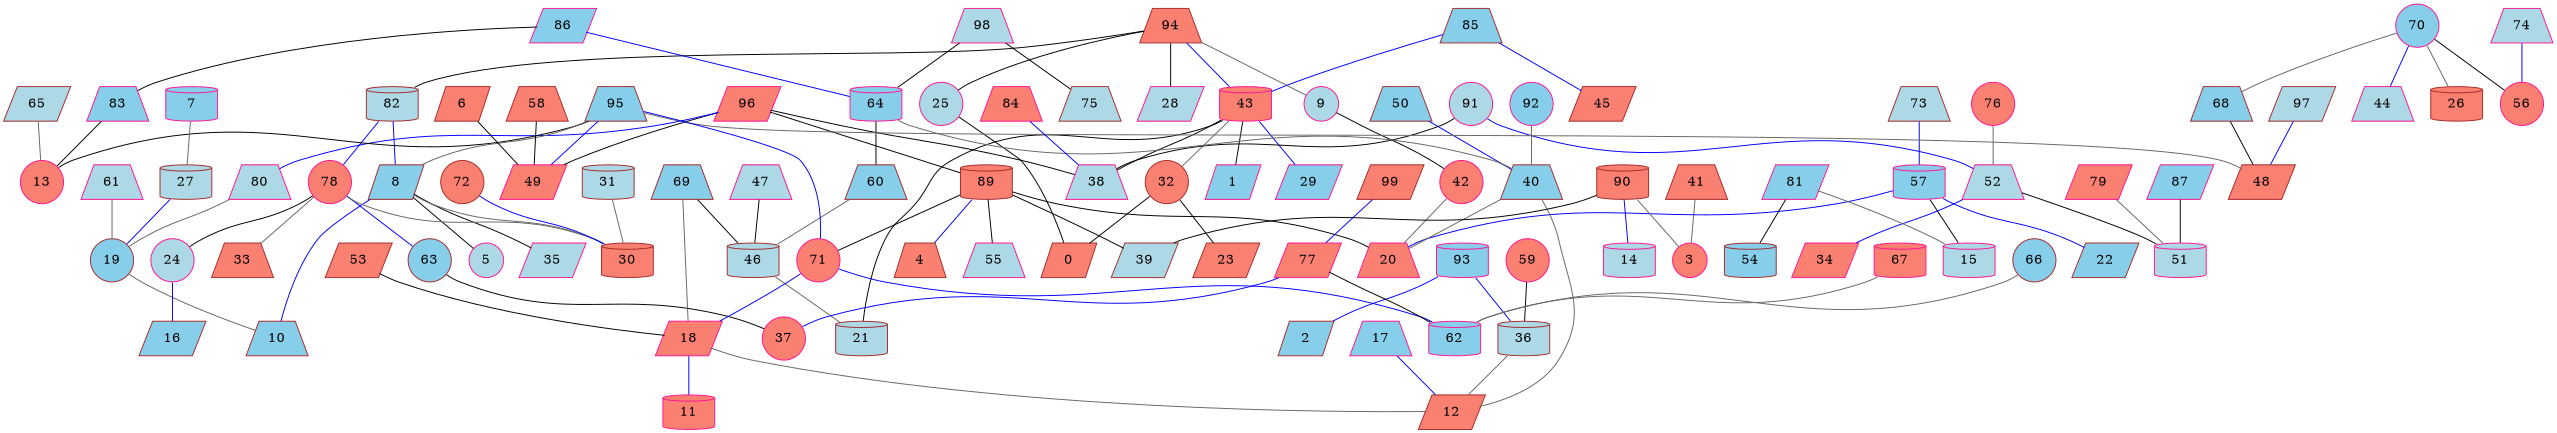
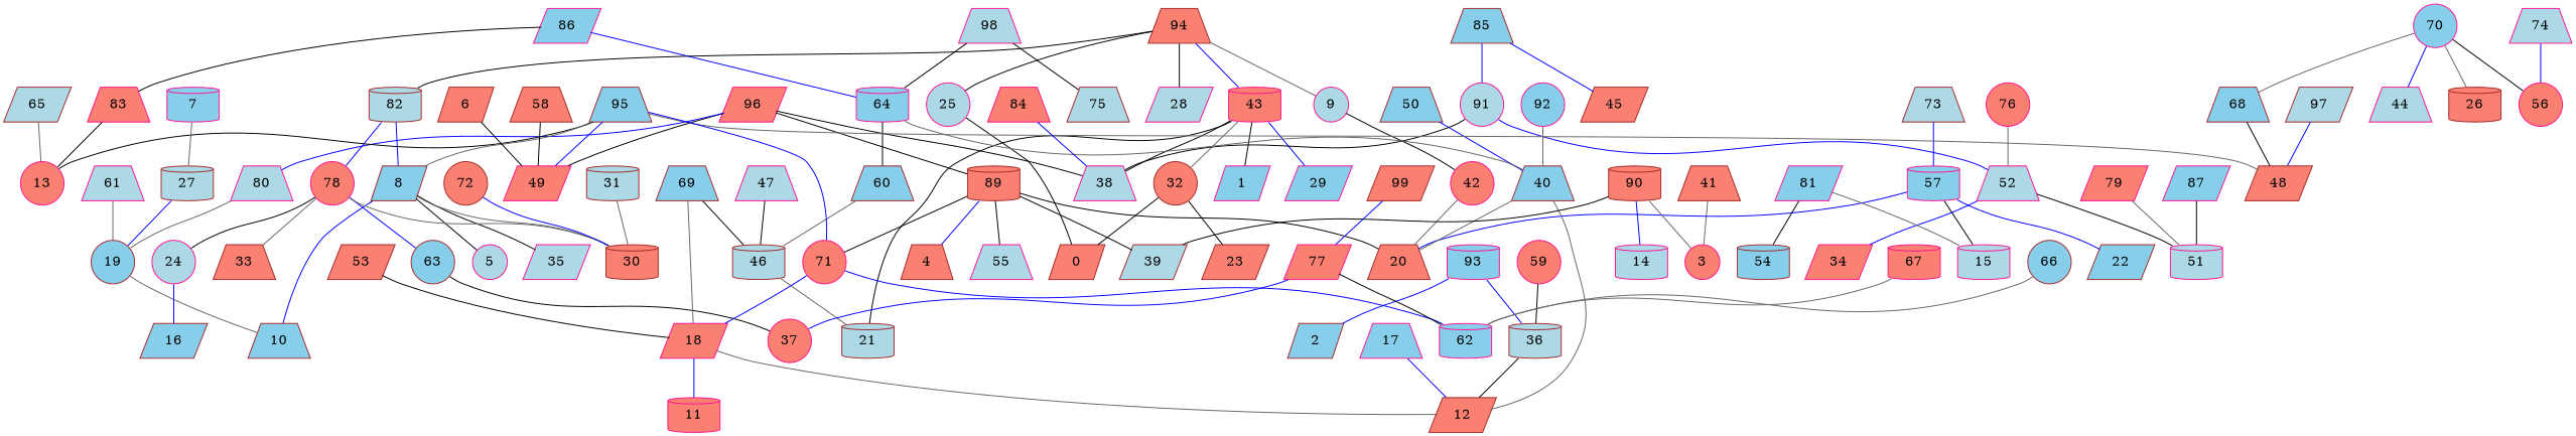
  digraph {
    node [color=deeppink fillcolor=salmon shape=trapezium style=filled]
    edge [color=black dir=none]
-   83 [fillcolor=skyblue]
+   83
    13 [shape=circle]
    41 [color=brown]
    3 [shape=circle]
    49 [shape=parallelogram]
    97 [color=brown fillcolor=lightblue shape=parallelogram]
    48 [color=brown shape=parallelogram]
    60 [color=brown fillcolor=skyblue]
    46 [color=brown fillcolor=lightblue shape=cylinder]
    21 [color=brown fillcolor=lightblue shape=cylinder]
    25 [fillcolor=lightblue shape=circle]
    0 [color=brown shape=parallelogram]
    63 [color=brown fillcolor=skyblue shape=circle]
    37 [shape=circle]
    42 [shape=circle]
-   20
+   20 [color=brown]
    93 [fillcolor=skyblue shape=cylinder]
    2 [color=brown fillcolor=skyblue shape=parallelogram]
    36 [color=brown fillcolor=lightblue shape=cylinder]
    12 [color=brown shape=parallelogram]
    73 [color=brown fillcolor=lightblue]
    57 [fillcolor=skyblue shape=cylinder]
    15 [fillcolor=lightblue shape=cylinder]
    22 [color=brown fillcolor=skyblue shape=parallelogram]
    76 [shape=circle]
    52 [fillcolor=lightblue]
    51 [fillcolor=lightblue shape=cylinder]
    68 [color=brown fillcolor=skyblue]
    67 [shape=cylinder]
    62 [fillcolor=skyblue shape=cylinder]
    59 [shape=circle]
    50 [color=brown fillcolor=skyblue]
    40 [color=brown fillcolor=skyblue]
    34 [shape=parallelogram]
    94 [color=brown]
    82 [color=brown fillcolor=lightblue shape=cylinder]
    9 [fillcolor=lightblue shape=circle]
    28 [fillcolor=lightblue shape=parallelogram]
    43 [shape=cylinder]
    8 [color=brown fillcolor=skyblue shape=parallelogram]
    78 [shape=circle]
    38 [fillcolor=lightblue]
    32 [color=brown shape=circle]
    1 [fillcolor=skyblue shape=parallelogram]
    29 [fillcolor=skyblue shape=parallelogram]
    91 [fillcolor=lightblue shape=circle]
    23 [color=brown shape=parallelogram]
    47 [fillcolor=lightblue]
    96 [shape=parallelogram]
    80 [fillcolor=lightblue]
    89 [color=brown shape=cylinder]
    19 [color=brown fillcolor=skyblue shape=circle]
    4 [color=brown]
    55 [fillcolor=lightblue]
    39 [color=brown fillcolor=lightblue shape=parallelogram]
    71 [shape=circle]
    64 [fillcolor=skyblue shape=cylinder]
    77 [shape=parallelogram]
    66 [color=brown fillcolor=skyblue shape=circle]
    70 [fillcolor=skyblue shape=circle]
    26 [color=brown shape=cylinder]
    44 [fillcolor=lightblue]
    56 [shape=circle]
    86 [fillcolor=skyblue shape=parallelogram]
    17 [fillcolor=skyblue]
    10 [color=brown fillcolor=skyblue]
    18 [shape=parallelogram]
    98 [fillcolor=lightblue]
    75 [color=brown fillcolor=lightblue]
    11 [shape=cylinder]
    92 [fillcolor=skyblue shape=circle]
    35 [fillcolor=lightblue shape=parallelogram]
    5 [fillcolor=lightblue shape=circle]
    30 [color=brown shape=cylinder]
    61 [fillcolor=lightblue]
    53 [color=brown shape=parallelogram]
    69 [color=brown fillcolor=skyblue]
    95 [color=brown fillcolor=skyblue]
    81 [fillcolor=skyblue shape=parallelogram]
    54 [color=brown fillcolor=skyblue shape=cylinder]
    87 [fillcolor=skyblue shape=parallelogram]
    31 [color=brown fillcolor=lightblue shape=cylinder]
    90 [color=brown shape=cylinder]
    14 [fillcolor=lightblue shape=cylinder]
    58 [color=brown]
    84
    24 [fillcolor=lightblue shape=circle]
    33 [color=brown]
    16 [color=brown fillcolor=skyblue shape=parallelogram]
    6 [color=brown shape=parallelogram]
    79 [shape=parallelogram]
    99 [color=brown shape=parallelogram]
    74 [fillcolor=lightblue]
    27 [color=brown fillcolor=lightblue shape=cylinder]
    65 [color=brown fillcolor=lightblue shape=parallelogram]
    7 [fillcolor=skyblue shape=cylinder]
    85 [color=brown fillcolor=skyblue]
    45 [color=brown shape=parallelogram]
    72 [color=brown shape=circle]
    subgraph sub_1 {
      83
      13
      41
      3
      49
      97
      48
      60
      46
      21
      25
      0
      63
      37
      42
      20
      93
      2
      36
      12
      73
      57
      15
      22
      76
      52
      51
      68
      67
      62
      59
      50
      40
      34
      94
      82
      9
      28
      43
      8
      78
      38
      32
      1
      29
      91
      23
      47
      96
      80
      89
      19
      4
      55
      39
      71
      64
      77
      66
      70
      26
      44
      56
      86
      17
      10
      18
      98
      75
      11
      92
      35
      5
      30
      61
      53
      69
      95
      81
      54
      87
      31
      90
      14
      58
      84
      24
      33
      16
      6
      79
      99
      74
      27
      65
      7
      85
      45
      72
    }
    83 -> 13
    41 -> 3 [color=gray40]
    97 -> 48 [color=blue]
    60 -> 46 [color=gray40]
    46 -> 21 [color=gray40]
    25 -> 0
    63 -> 37
    42 -> 20 [color=gray40]
    93 -> 2 [color=blue]
    93 -> 36 [color=blue]
-   36 -> 12 [color=gray40]
+   36 -> 12
    73 -> 57 [color=blue]
    57 -> 20 [color=blue]
    57 -> 15
    57 -> 22 [color=blue]
    76 -> 52 [color=gray40]
    52 -> 51
    52 -> 34 [color=blue]
    68 -> 48
    67 -> 62 [color=gray40]
    59 -> 36
    50 -> 40 [color=blue]
    40 -> 20 [color=gray40]
    40 -> 12 [color=gray40]
    94 -> 25
    94 -> 82
    94 -> 9 [color=gray40]
    94 -> 28
    94 -> 43 [color=blue]
    82 -> 8 [color=blue]
    82 -> 78 [color=blue]
    9 -> 42
    43 -> 21
    43 -> 38
    43 -> 32 [color=gray40]
    43 -> 1
    43 -> 29 [color=blue]
    8 -> 10 [color=blue]
    8 -> 35
    8 -> 5
    8 -> 30 [color=gray40]
    78 -> 63 [color=blue]
    78 -> 30 [color=gray40]
    78 -> 24
    78 -> 33 [color=gray40]
    32 -> 0
    32 -> 23
    91 -> 52 [color=blue]
    91 -> 38
    47 -> 46
    96 -> 49
    96 -> 38
    96 -> 80 [color=blue]
    96 -> 89
    80 -> 19 [color=gray40]
    89 -> 20
    89 -> 4 [color=blue]
    89 -> 55
    89 -> 39
    89 -> 71
    19 -> 10 [color=gray40]
    71 -> 62 [color=blue]
    71 -> 18 [color=blue]
    64 -> 60
    64 -> 40 [color=gray40]
    77 -> 37 [color=blue]
    77 -> 62
    66 -> 62 [color=gray40]
    70 -> 68 [color=gray40]
    70 -> 26 [color=gray40]
    70 -> 44 [color=blue]
    70 -> 56
    86 -> 83
    86 -> 64 [color=blue]
    17 -> 12 [color=blue]
    18 -> 12 [color=gray40]
    18 -> 11 [color=blue]
    98 -> 64
    98 -> 75
    92 -> 40 [color=gray40]
    61 -> 19 [color=gray40]
    53 -> 18
    69 -> 46
    69 -> 18 [color=gray40]
    95 -> 13
    95 -> 49 [color=blue]
    95 -> 48 [color=gray40]
    95 -> 8 [color=gray40]
    95 -> 71 [color=blue]
    81 -> 15 [color=gray40]
    81 -> 54
    87 -> 51
    31 -> 30 [color=gray40]
    90 -> 3 [color=gray40]
    90 -> 39
    90 -> 14 [color=blue]
    58 -> 49
    84 -> 38 [color=blue]
    24 -> 16 [color=blue]
    6 -> 49
    79 -> 51 [color=gray40]
    99 -> 77 [color=blue]
    74 -> 56 [color=blue]
    27 -> 19 [color=blue]
    65 -> 13 [color=gray40]
    7 -> 27 [color=gray40]
-   85 -> 43 [color=blue]
+   85 -> 91 [color=blue]
    85 -> 45 [color=blue]
    72 -> 30 [color=blue]
  }
